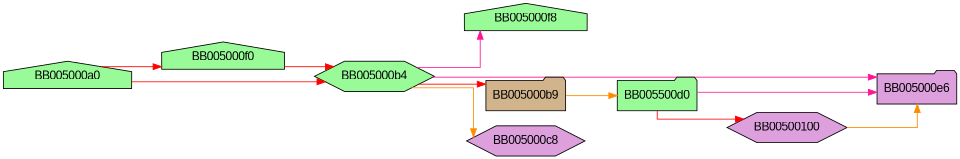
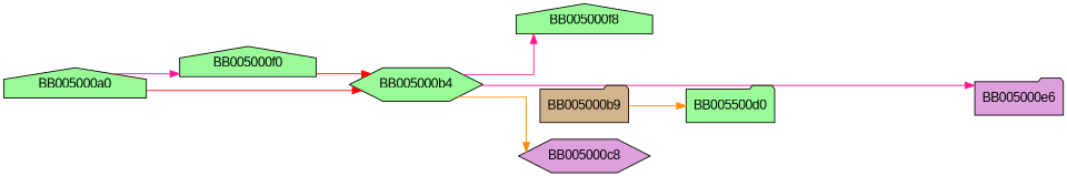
  digraph {
    fontname="Liberation Sans"
    rankdir=LR
    splines=ortho
    node [fillcolor=palegreen fontname="Liberation Sans" shape=house style=filled]
    edge [color=red fontname="Liberation Sans"]
    BB005000a0
    BB005000f0
    BB005000b4 [shape=hexagon]
    BB005000f8
    BB005000e6 [fillcolor=plum shape=folder]
    BB005000b9 [fillcolor=tan shape=folder]
    BB005000c8 [fillcolor=plum shape=hexagon]
    n8 [label=BB005500d0 shape=folder]
-   BB00500100 [fillcolor=plum shape=hexagon]
-   BB005000a0 -> BB005000f0
+   BB005000a0 -> BB005000f0 [color=deeppink]
    BB005000a0 -> BB005000b4
    BB005000f0 -> BB005000b4
    BB005000b4 -> BB005000f8 [color=deeppink]
    BB005000b4 -> BB005000e6 [color=deeppink]
-   BB005000b4 -> BB005000b9
    BB005000b4 -> BB005000c8 [color=darkorange]
    BB005000b9 -> n8 [color=darkorange]
-   n8 -> BB005000e6 [color=deeppink]
-   n8 -> BB00500100
-   BB00500100 -> BB005000e6 [color=darkorange]
  }
